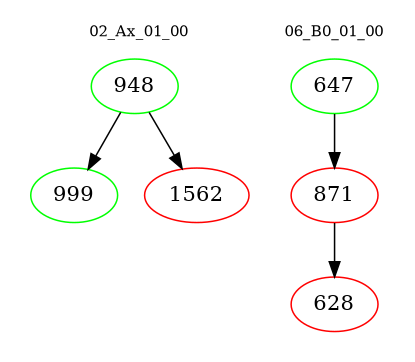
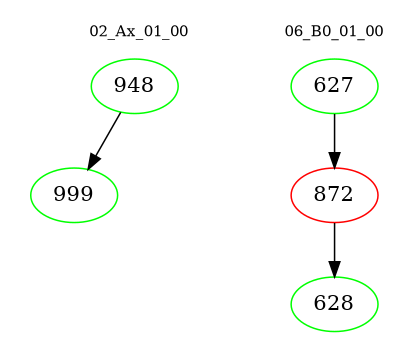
  digraph {
    node [color=green]
    edge [color=black]
    n1 [label=948]
    n2 [label=999]
-   n3 [color=red label=1562]
-   n4 [label=647]
-   n5 [color=red label=628]
-   n6 [color=red label=871]
+   n4 [label=627]
+   n5 [label=628]
+   n6 [color=red label=872]
    subgraph cluster_1 {
      color=white
      fontsize=10
      label="02_Ax_01_00"
      n1
      n2
-     n3
    }
    subgraph cluster_2 {
      color=white
      fontsize=10
      label="06_B0_01_00"
      n4
      n5
      n6
    }
    n1 -> n2
-   n1 -> n3
    n4 -> n6
    n6 -> n5
  }
